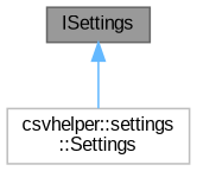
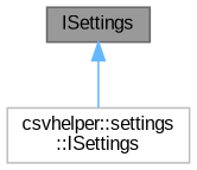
  digraph {
    fontname="Liberation Sans"
    node [fontname="Liberation Sans" fontsize=10 shape=box style=filled]
    n1 [color=gray40 fillcolor=grey60 fontcolor=black height=0.2 label=ISettings width=0.4]
-   n2 [color=grey75 fillcolor=white height=0.2 label="csvhelper::settings\l::Settings" width=0.4]
+   n2 [color=grey75 fillcolor=white height=0.2 label="csvhelper::settings\l::ISettings" width=0.4]
    n1 -> n2 [color=steelblue1 dir=back fontname="Liberation Sans" fontsize=10 labelfontname=Helvetica labelfontsize=10 style=solid]
  }
